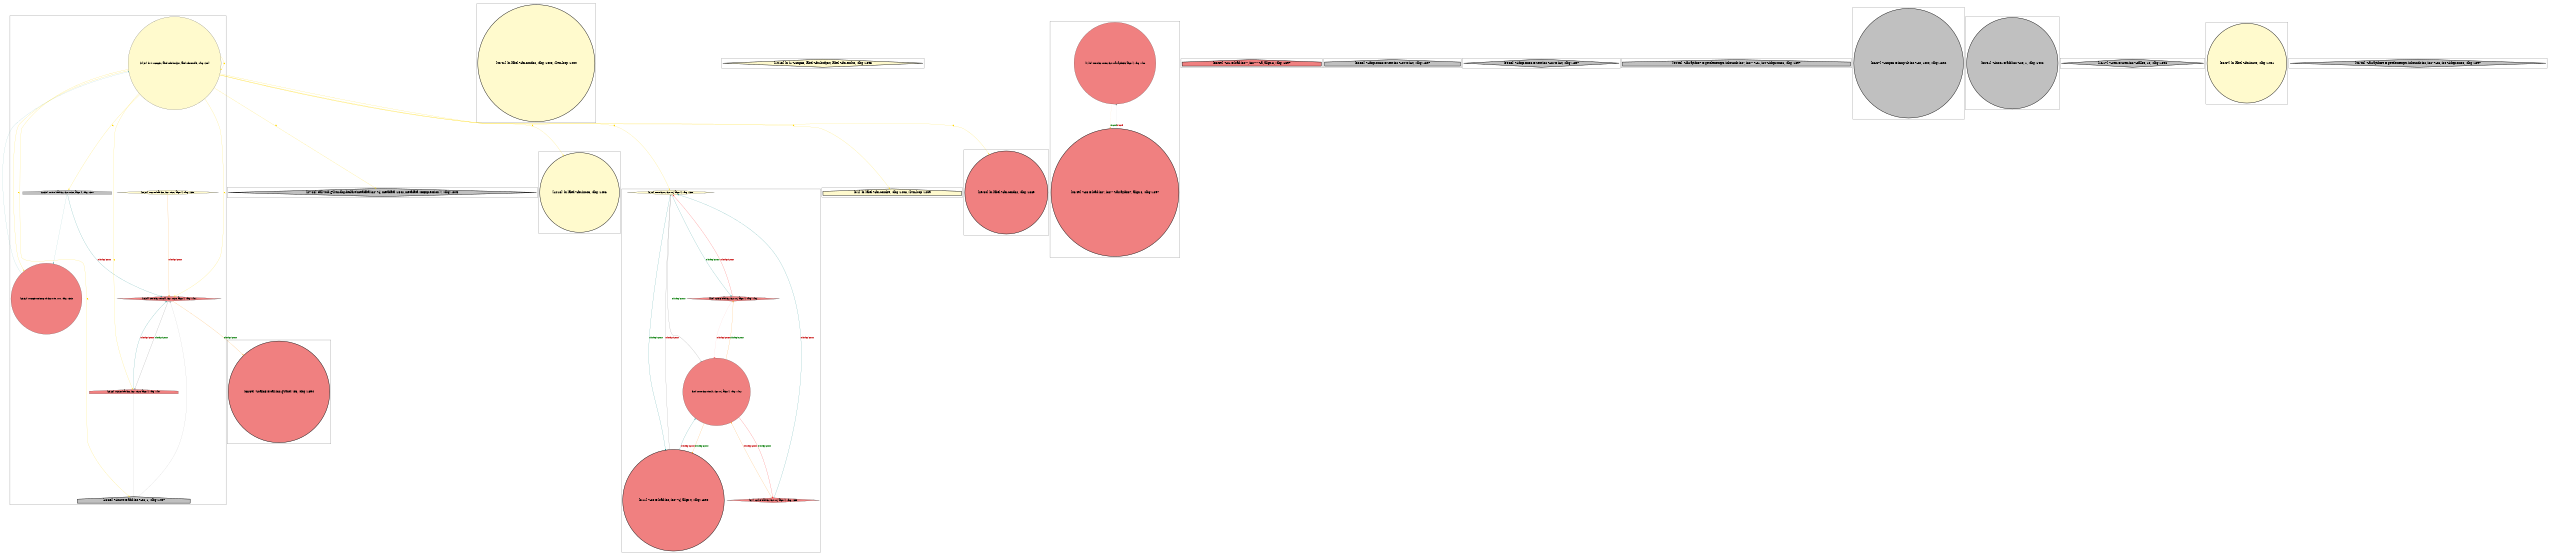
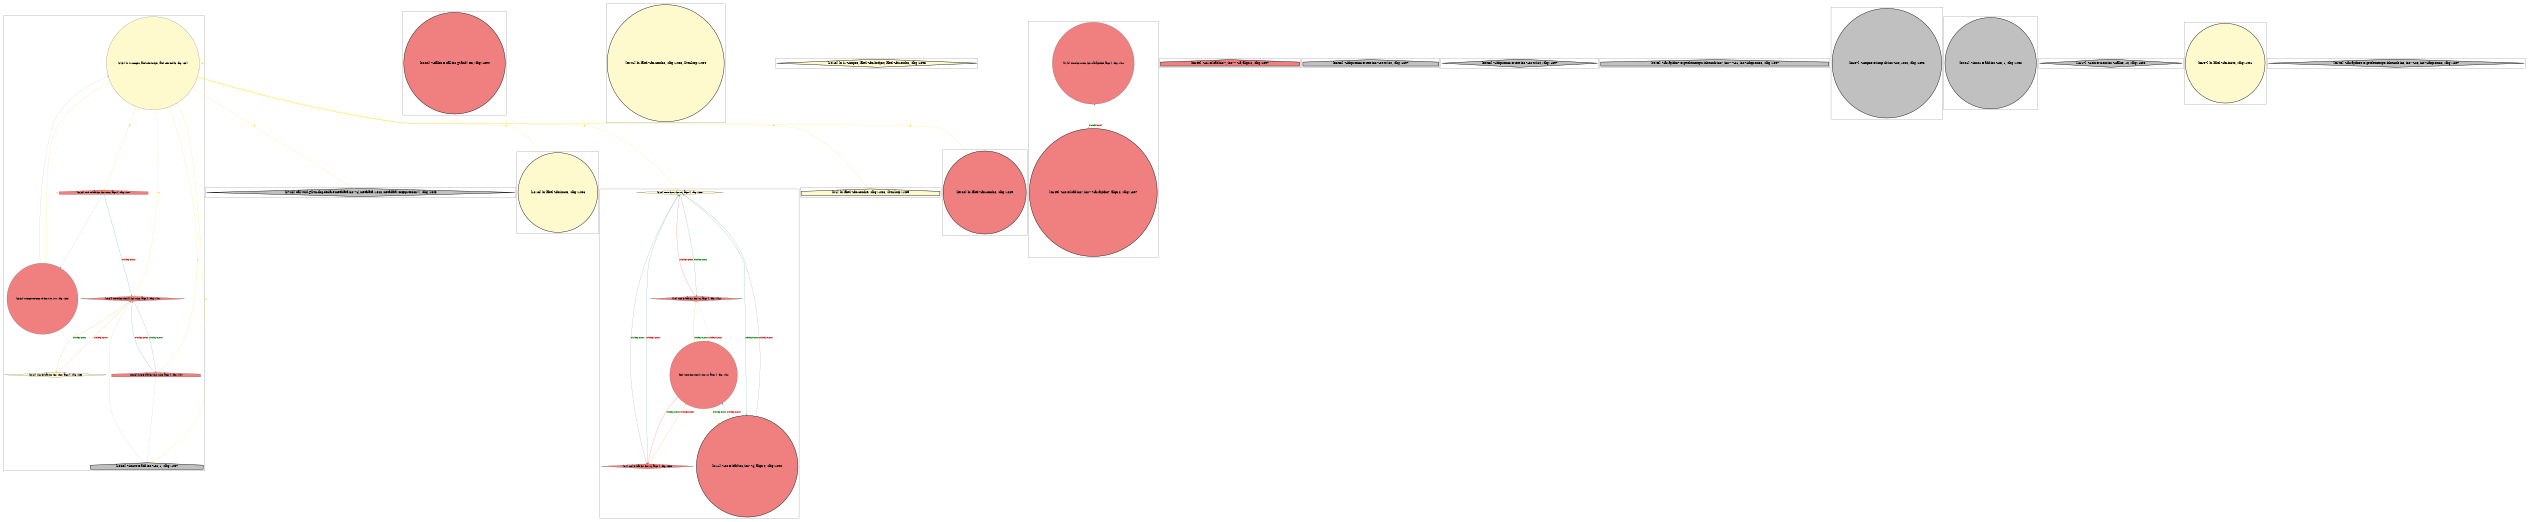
  digraph {
    node [fillcolor=lightcoral fontsize=20 penwidth=3.0 shape=circle style=filled]
    edge [color=gold fontcolor=gold penwidth=1.0 style=solid]
    n1 [fillcolor=grey label="[27/28]  call void @llvm.dbg.declare(metadata i32* %j, metadata !1542, metadata !DIExpression()), !dbg !1545" shape=diamond]
    n2 [label="[38/39]  %call35 = call i32 @rand() #3, !dbg !1394"]
    n3 [fillcolor=lemonchiffon label="[40/41]  br label %for.cond32, !dbg !1403, !llvm.loop !1404"]
    n4 [fillcolor=lemonchiffon label="[14/15]  br i1 %cmp33, label %for.body34, label %for.end42, !dbg !1393" shape=diamond]
    n5 [label="[47/48]  store i32 %rem, i32* %arrayidx39, align 4, !dbg !1400" fontsize="" penwidth=""]
    n6 [label="[46/49]  %23 = load i32*, i32** %arrayidx37, align 8, !dbg !1397"]
    n7 [fillcolor=lemonchiffon label="[12/13]  br label %for.inc43, !dbg !1406"]
    n8 [fillcolor=lemonchiffon label="[3/10]  store i32 0, i32* %j, align 4, !dbg !1388" shape=diamond fontsize="" penwidth=""]
    n9 [label="[4/9]  %25 = load i32, i32* %j, align 4, !dbg !1402" shape=diamond fontsize="" penwidth=""]
    n10 [label="[6/7]  %24 = load i32, i32* %j, align 4, !dbg !1399" shape=diamond fontsize="" penwidth=""]
    n11 [label="[5/8]  store i32 %inc41, i32* %j, align 4, !dbg !1402" fontsize="" penwidth=""]
    n12 [label="[2/11]  %20 = load i32, i32* %j, align 4, !dbg !1390"]
    n13 [label="[58/59]  %21 = load i32**, i32*** %a, align 8, !dbg !1397" shape=house]
    n14 [fillcolor=grey label="[52/53]  %idxprom38 = zext i32 %24 to i64, !dbg !1397" shape=house]
    n15 [fillcolor=lemonchiffon label="[0/1]  br label %for.cond29, !dbg !1408, !llvm.loop !1409" shape=house]
    n16 [fillcolor=grey label="[54/55]  %idxprom36 = zext i32 %22 to i64, !dbg !1397" shape=diamond]
    n17 [fillcolor=grey label="[44/45]  %arrayidx37 = getelementptr inbounds i32*, i32** %21, i64 %idxprom36, !dbg !1397" shape=house]
    n18 [fillcolor=grey label="[36/37]  %cmp33 = icmp ult i32 %20, 1000, !dbg !1392"]
    n19 [fillcolor=grey label="[50/51]  %inc41 = add i32 %25, 1, !dbg !1402"]
    n20 [fillcolor=grey label="[16/17]  %rem = urem i32 %call35, 10, !dbg !1396" shape=diamond]
    n21 [label="[19/34]  store i32 %inc44, i32* %i28, align 4, !dbg !1407" shape=diamond fontsize="" penwidth=""]
    n22 [fillcolor=lemonchiffon label="[20/21]  %22 = load i32, i32* %i28, align 4, !dbg !1398" shape=diamond fontsize="" penwidth=""]
    n23 [label="[25/26]  %26 = load i32, i32* %i28, align 4, !dbg !1407" shape=house fontsize="" penwidth=""]
    n24 [fillcolor=grey label="[18/35]  %inc44 = add i32 %26, 1, !dbg !1407" shape=house]
-   n25 [fillcolor=grey label="[22/33]  %19 = load i32, i32* %i28, align 4, !dbg !1381" shape=house fontsize="" penwidth=""]
+   n25 [label="[22/33]  %19 = load i32, i32* %i28, align 4, !dbg !1381" shape=house fontsize="" penwidth=""]
    n26 [label="[23/32]  %cmp30 = icmp ult i32 %19, 100, !dbg !1383" fontsize="" penwidth=""]
    n27 [fillcolor=lemonchiffon label="[24/31]  br i1 %cmp30, label %for.body31, label %for.end45, !dbg !1384" fontsize="" penwidth=""]
    n28 [label="[29/30]  br label %for.cond32, !dbg !1389"]
    n29 [fillcolor=lemonchiffon label="[56/57]  br label %for.inc40, !dbg !1401"]
    n30 [fillcolor=grey label="[42/43]  %arrayidx39 = getelementptr inbounds i32, i32* %23, i64 %idxprom38, !dbg !1397" shape=diamond]
    subgraph cluster_1 {
      n1
    }
    subgraph cluster_2 {
      n2
    }
    subgraph cluster_3 {
      n3
    }
    subgraph cluster_4 {
      n4
    }
    subgraph cluster_5 {
      n5
      n6
    }
    subgraph cluster_6 {
      n7
    }
    subgraph cluster_7 {
      n8
      n9
      n10
      n11
      n12
    }
    subgraph cluster_8 {
      n13
    }
    subgraph cluster_9 {
      n14
    }
    subgraph cluster_10 {
      n15
    }
    subgraph cluster_11 {
      n16
    }
    subgraph cluster_12 {
      n17
    }
    subgraph cluster_13 {
      n18
    }
    subgraph cluster_14 {
      n19
    }
    subgraph cluster_15 {
      n20
    }
    subgraph cluster_16 {
      n21
      n22
      n23
      n24
      n25
      n26
      n27
    }
    subgraph cluster_17 {
      n28
    }
    subgraph cluster_18 {
      n29
    }
    subgraph cluster_19 {
      n30
    }
    n5 -> n6 [arrowhead=normal color=darkorange fontcolor=forestgreen label="T|Conf" style=dotted]
    n6 -> n5 [arrowhead=dot color=gray40 fontcolor=firebrick3 label="A|Conf" style=dotted]
    n8 -> n9 [arrowhead=dot color=teal fontcolor=forestgreen label="T|indep|Const"]
-   n8 -> n11 [arrowhead=tee color=gray40 fontcolor=forestgreen label="T|indep|Const"]
+   n8 -> n10 [arrowhead=tee color=gray40 fontcolor=forestgreen label="T|indep|Const"]
    n8 -> n12 [arrowhead=dot color=teal fontcolor=forestgreen label="T|indep|Const"]
    n9 -> n8 [arrowhead=normal color=red fontcolor=firebrick3 label="A|indep|Const"]
    n9 -> n11 [arrowhead=tee color=red fontcolor=firebrick3 label="A|indep|Const" style=dotted]
    n10 -> n8 [arrowhead=dot color=teal fontcolor=firebrick3 label="A|indep|Const"]
    n10 -> n11 [arrowhead=dot color=darkorange fontcolor=firebrick3 label="A|indep|Const"]
    n11 -> n9 [arrowhead=dot color=darkorange fontcolor=forestgreen label="T|indep|Const"]
    n11 -> n10 [arrowhead=dot color=red fontcolor=forestgreen label="T|indep|Const"]
    n11 -> n12 [arrowhead=dot color=darkorange fontcolor=forestgreen label="T|indep|Const"]
    n12 -> n8 [arrowhead=tee color=gray40 fontcolor=firebrick3 label="A|indep|Const"]
    n12 -> n11 [arrowhead=normal color=teal fontcolor=firebrick3 label="A|indep|Const"]
-   n21 -> n2 [arrowhead=normal color=darkorange fontcolor=forestgreen label="T|indep|Const"]
+   n21 -> n22 [arrowhead=normal color=darkorange fontcolor=forestgreen label="T|indep|Const"]
    n21 -> n23 [arrowhead=dot color=gray40 fontcolor=forestgreen label="T|indep|Const"]
    n22 -> n21 [arrowhead=dot color=darkorange fontcolor=firebrick3 label="A|indep|Const"]
    n23 -> n21 [arrowhead=normal color=teal fontcolor=firebrick3 label="A|indep|Const"]
    n23 -> n24 [arrowhead=tee color=gray40 fontcolor=black penwidth=0.5]
    n24 -> n21 [arrowhead=normal color=gray40 fontcolor=black penwidth=0.5]
    n25 -> n21 [arrowhead=normal color=teal fontcolor=firebrick3 label="A|indep|Const"]
    n25 -> n26 [arrowhead=normal color=teal fontcolor=black penwidth=0.5]
    n26 -> n27 [arrowhead=tee color=teal fontcolor=black penwidth=0.5]
    n27 -> n1 [label=C]
    n27 -> n7 [label=C]
    n27 -> n8 [label=C]
    n27 -> n15 [label=C]
    n27 -> n21 [label=C]
    n27 -> n23 [label=C]
    n27 -> n24 [label=C]
    n27 -> n25 [label=C]
    n27 -> n26 [label=C]
    n27 -> n27 [label=C]
    n27 -> n28 [label=C]
  }
